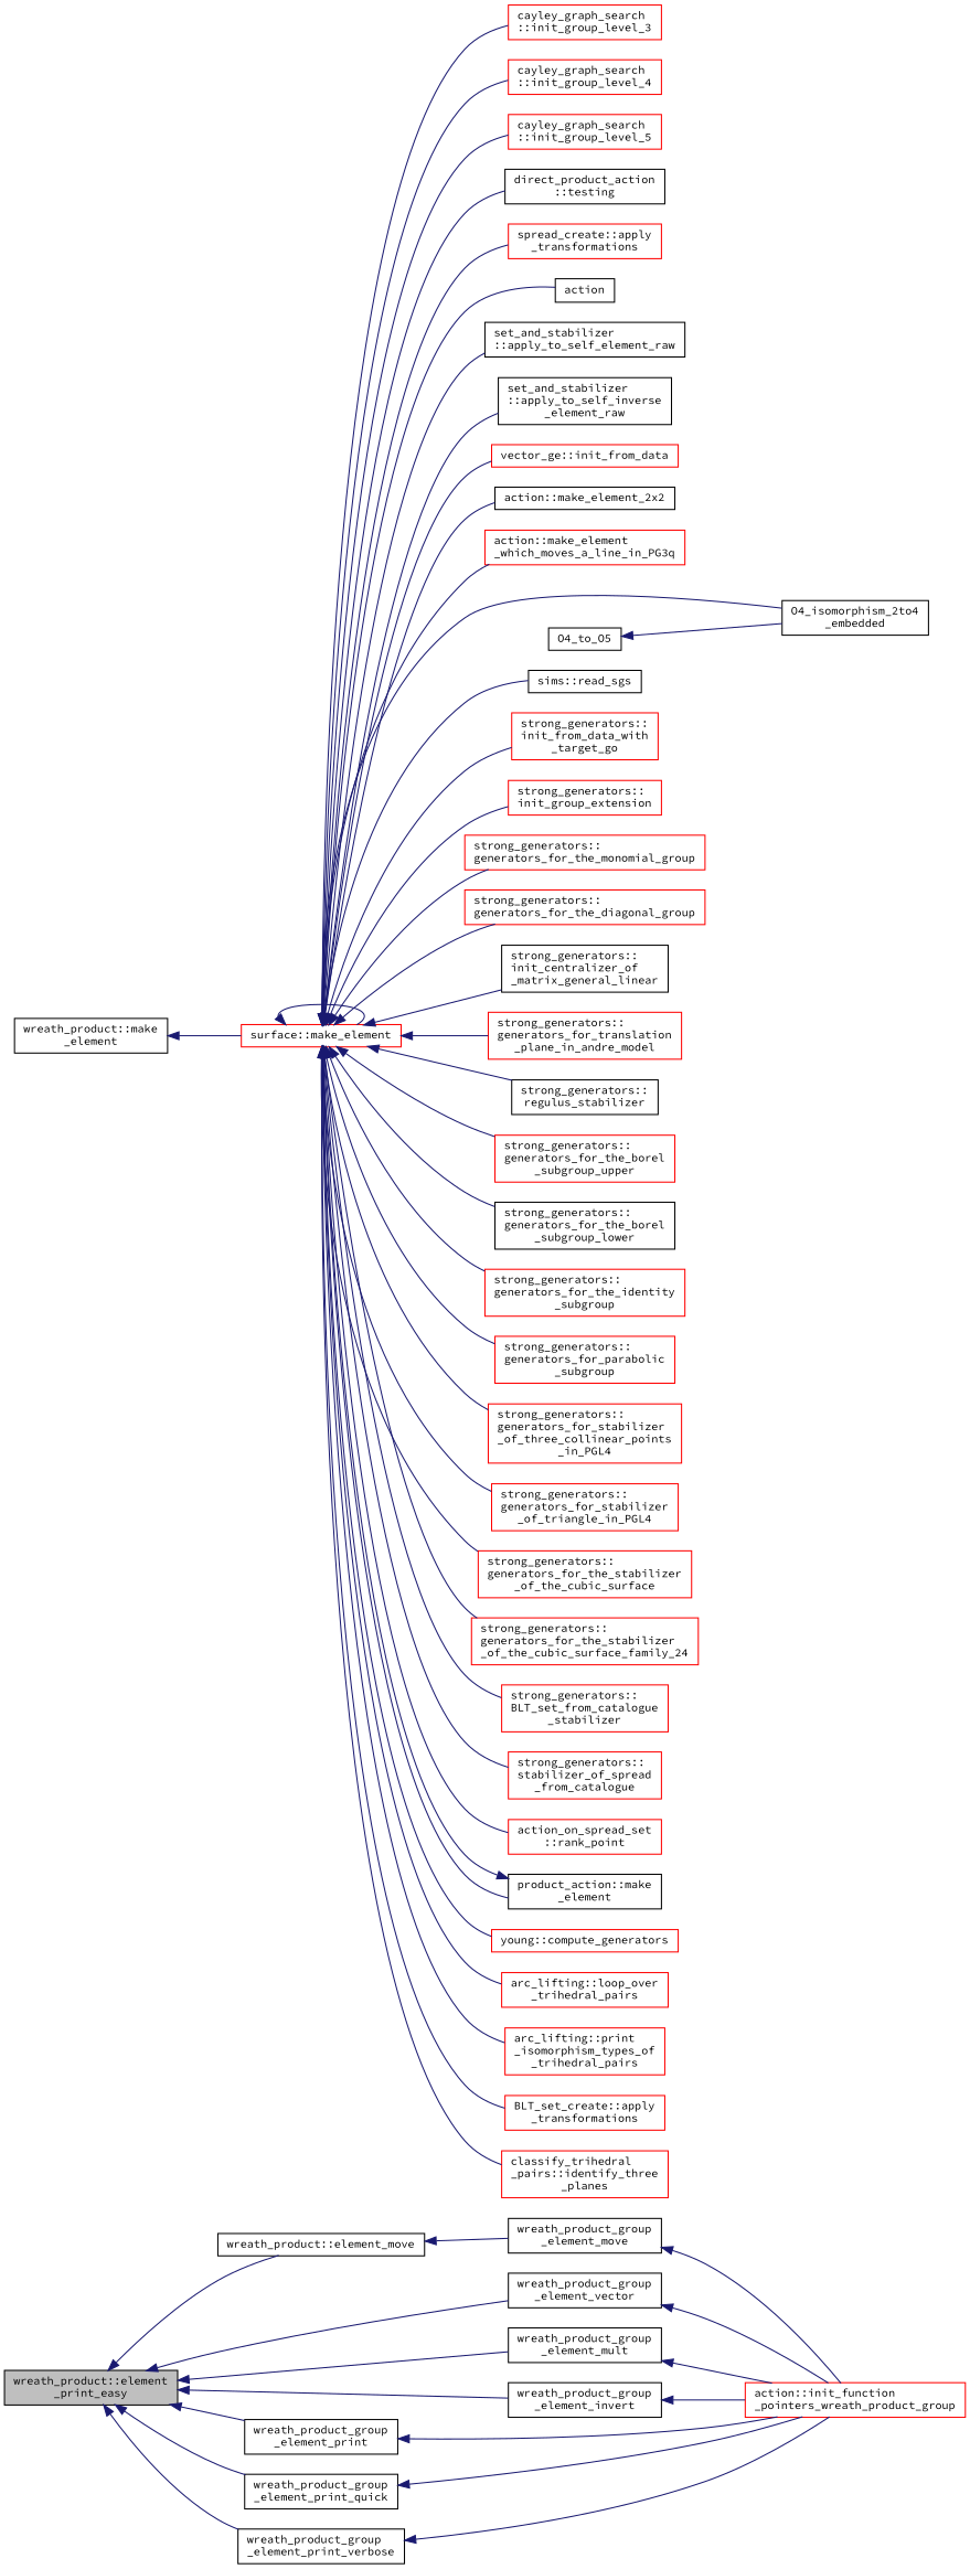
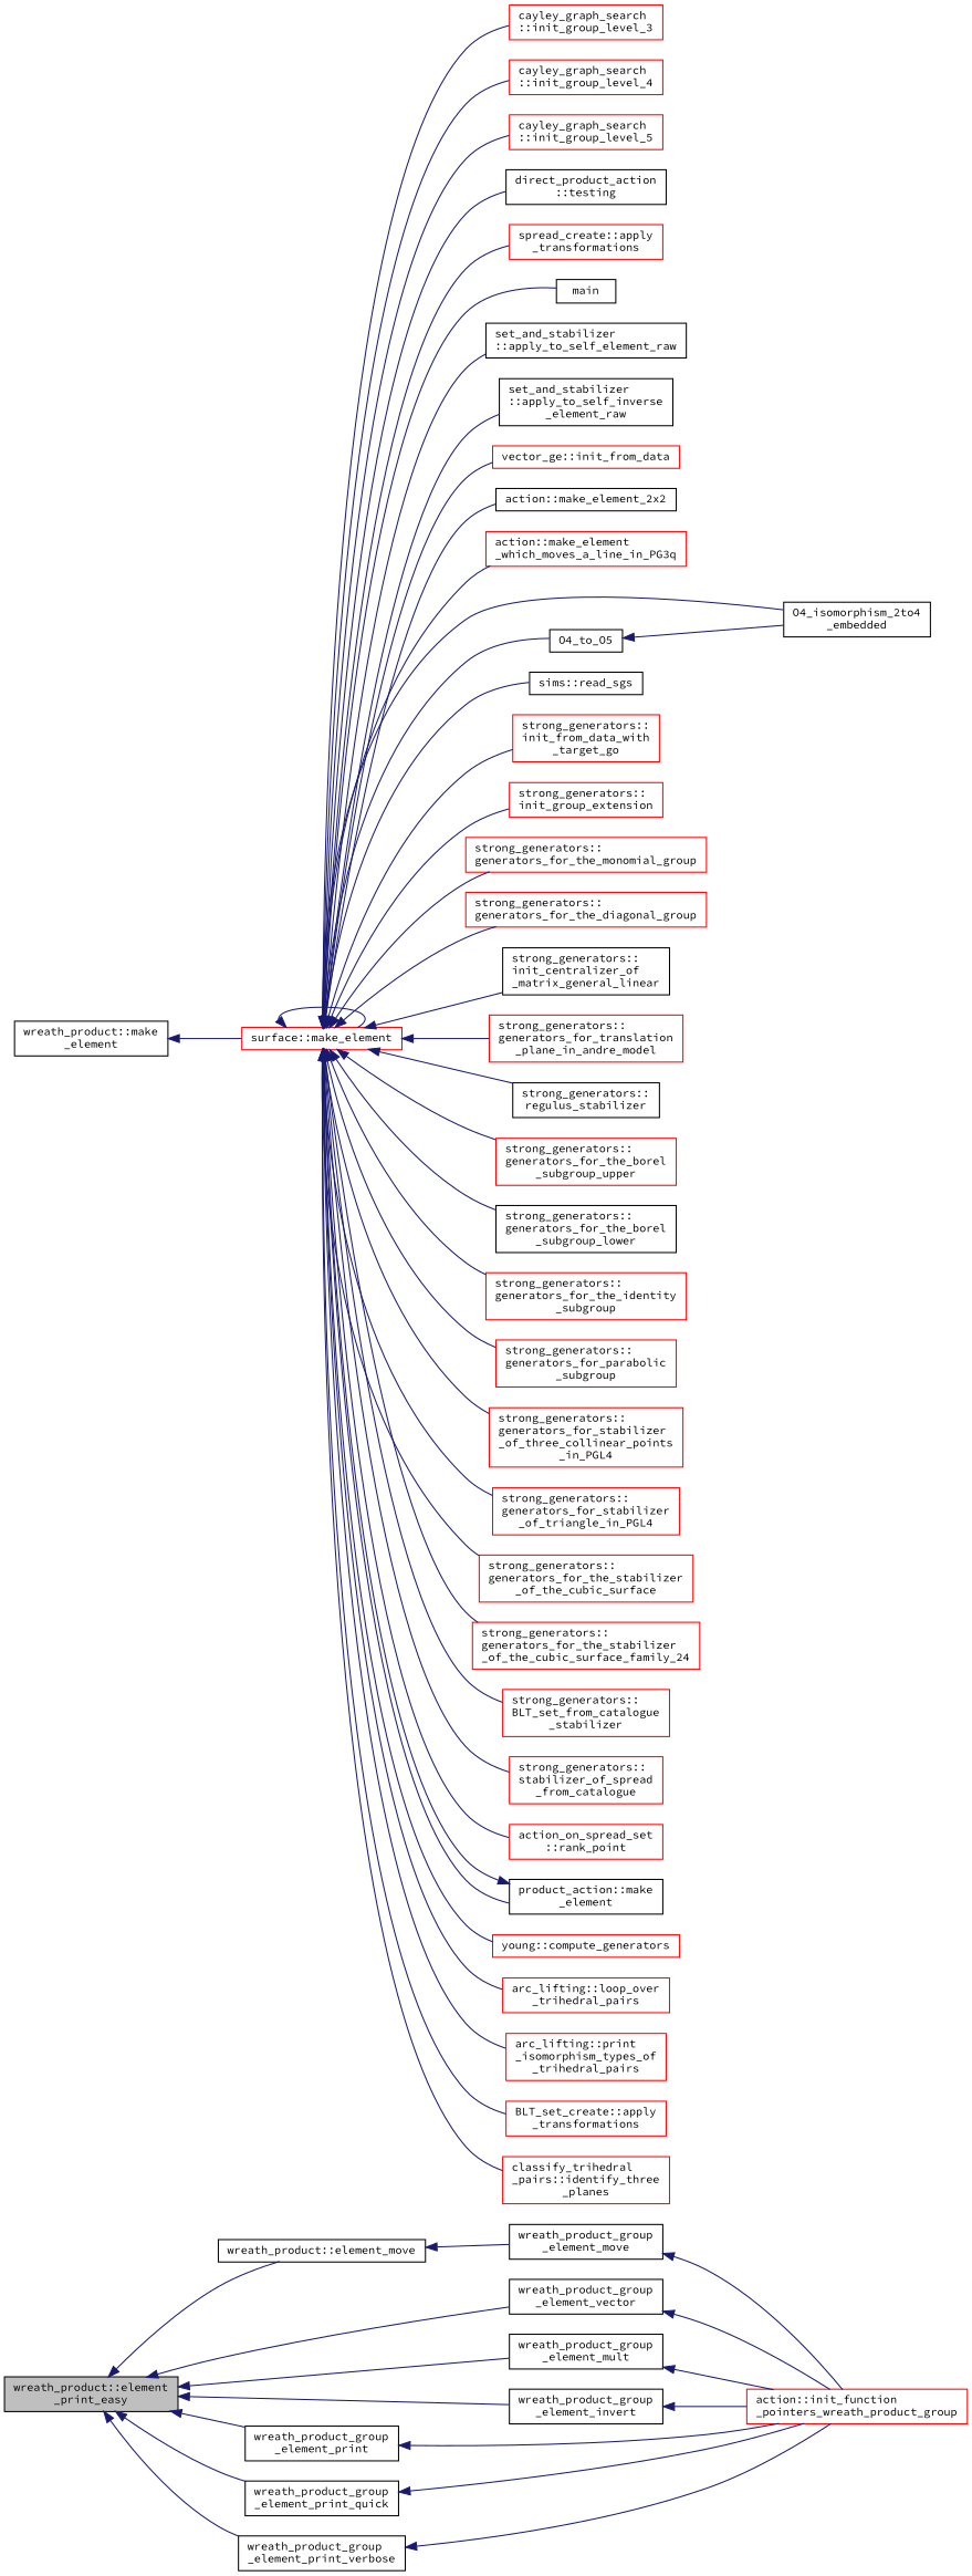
  digraph {
    fontname="Source Code Pro"
    rankdir=LR
    node [color=red fillcolor=white fontname="Source Code Pro" fontsize=10 shape=record style=filled]
    edge [color=midnightblue dir=back fontname="Source Code Pro" fontsize=10 labelfontname=Helvetica labelfontsize=10 style=solid]
    n1 [color=black fillcolor=grey75 fontcolor=black height=0.2 label="wreath_product::element\l_print_easy" width=0.4]
    n2 [color=black height=0.2 label="wreath_product::element_move" width=0.4]
    n3 [color=black height=0.2 label="wreath_product_group\l_element_vector" width=0.4]
    n4 [color=black height=0.2 label="wreath_product_group\l_element_mult" width=0.4]
    n5 [color=black height=0.2 label="wreath_product_group\l_element_invert" width=0.4]
    n6 [color=black height=0.2 label="wreath_product_group\l_element_print" width=0.4]
    n7 [color=black height=0.2 label="wreath_product_group\l_element_print_quick" width=0.4]
    n8 [color=black height=0.2 label="wreath_product_group\l_element_print_verbose" width=0.4]
    n9 [color=black height=0.2 label="wreath_product_group\l_element_move" width=0.4]
    n10 [color=black height=0.2 label="wreath_product::make\l_element" width=0.4]
    n11 [height=0.2 label="surface::make_element" width=0.4]
    n12 [height=0.2 label="action::init_function\l_pointers_wreath_product_group" width=0.4]
    n13 [height=0.2 label="cayley_graph_search\l::init_group_level_3" width=0.4]
    n14 [height=0.2 label="cayley_graph_search\l::init_group_level_4" width=0.4]
    n15 [height=0.2 label="cayley_graph_search\l::init_group_level_5" width=0.4]
    n16 [color=black height=0.2 label="direct_product_action\l::testing" width=0.4]
    n17 [height=0.2 label="spread_create::apply\l_transformations" width=0.4]
-   n18 [color=black height=0.2 label=action width=0.4]
+   n18 [color=black height=0.2 label=main width=0.4]
    n19 [color=black height=0.2 label="set_and_stabilizer\l::apply_to_self_element_raw" width=0.4]
    n20 [color=black height=0.2 label="set_and_stabilizer\l::apply_to_self_inverse\l_element_raw" width=0.4]
    n21 [height=0.2 label="vector_ge::init_from_data" width=0.4]
    n22 [color=black height=0.2 label="action::make_element_2x2" width=0.4]
    n23 [height=0.2 label="action::make_element\l_which_moves_a_line_in_PG3q" width=0.4]
    n24 [color=black height=0.2 label="O4_isomorphism_2to4\l_embedded" width=0.4]
    n25 [color=black height=0.2 label=O4_to_O5 width=0.4]
    n26 [color=black height=0.2 label="sims::read_sgs" width=0.4]
    n27 [height=0.2 label="strong_generators::\linit_from_data_with\l_target_go" width=0.4]
    n28 [height=0.2 label="strong_generators::\linit_group_extension" width=0.4]
    n29 [height=0.2 label="strong_generators::\lgenerators_for_the_monomial_group" width=0.4]
    n30 [height=0.2 label="strong_generators::\lgenerators_for_the_diagonal_group" width=0.4]
    n31 [color=black height=0.2 label="strong_generators::\linit_centralizer_of\l_matrix_general_linear" width=0.4]
    n32 [height=0.2 label="strong_generators::\lgenerators_for_translation\l_plane_in_andre_model" width=0.4]
    n33 [color=black height=0.2 label="strong_generators::\lregulus_stabilizer" width=0.4]
    n34 [height=0.2 label="strong_generators::\lgenerators_for_the_borel\l_subgroup_upper" width=0.4]
    n35 [color=black height=0.2 label="strong_generators::\lgenerators_for_the_borel\l_subgroup_lower" width=0.4]
    n36 [height=0.2 label="strong_generators::\lgenerators_for_the_identity\l_subgroup" width=0.4]
    n37 [height=0.2 label="strong_generators::\lgenerators_for_parabolic\l_subgroup" width=0.4]
    n38 [height=0.2 label="strong_generators::\lgenerators_for_stabilizer\l_of_three_collinear_points\l_in_PGL4" width=0.4]
    n39 [height=0.2 label="strong_generators::\lgenerators_for_stabilizer\l_of_triangle_in_PGL4" width=0.4]
    n40 [height=0.2 label="strong_generators::\lgenerators_for_the_stabilizer\l_of_the_cubic_surface" width=0.4]
    n41 [height=0.2 label="strong_generators::\lgenerators_for_the_stabilizer\l_of_the_cubic_surface_family_24" width=0.4]
    n42 [height=0.2 label="strong_generators::\lBLT_set_from_catalogue\l_stabilizer" width=0.4]
    n43 [height=0.2 label="strong_generators::\lstabilizer_of_spread\l_from_catalogue" width=0.4]
    n44 [height=0.2 label="action_on_spread_set\l::rank_point" width=0.4]
    n45 [color=black height=0.2 label="product_action::make\l_element" width=0.4]
    n46 [height=0.2 label="young::compute_generators" width=0.4]
    n47 [height=0.2 label="arc_lifting::loop_over\l_trihedral_pairs" width=0.4]
    n48 [height=0.2 label="arc_lifting::print\l_isomorphism_types_of\l_trihedral_pairs" width=0.4]
    n49 [height=0.2 label="BLT_set_create::apply\l_transformations" width=0.4]
    n50 [height=0.2 label="classify_trihedral\l_pairs::identify_three\l_planes" width=0.4]
    n1 -> n2
    n1 -> n3
    n1 -> n4
    n1 -> n5
    n1 -> n6
    n1 -> n7
    n1 -> n8
    n2 -> n9
    n3 -> n12
    n4 -> n12
    n5 -> n12
    n6 -> n12
    n7 -> n12
    n8 -> n12
    n9 -> n12
    n10 -> n11
    n11 -> n11
    n11 -> n13
    n11 -> n14
    n11 -> n15
    n11 -> n16
    n11 -> n17
    n11 -> n18
    n11 -> n19
    n11 -> n20
    n11 -> n21
    n11 -> n22
    n11 -> n23
    n11 -> n24
+   n11 -> n25
    n11 -> n26
    n11 -> n27
    n11 -> n28
    n11 -> n29
    n11 -> n30
    n11 -> n31
    n11 -> n32
    n11 -> n33
    n11 -> n34
    n11 -> n35
    n11 -> n36
    n11 -> n37
    n11 -> n38
    n11 -> n39
    n11 -> n40
    n11 -> n41
    n11 -> n42
    n11 -> n43
    n11 -> n44
    n11 -> n45
    n11 -> n46
    n11 -> n47
    n11 -> n48
    n11 -> n49
    n11 -> n50
    n25 -> n24
    n45 -> n11
  }
